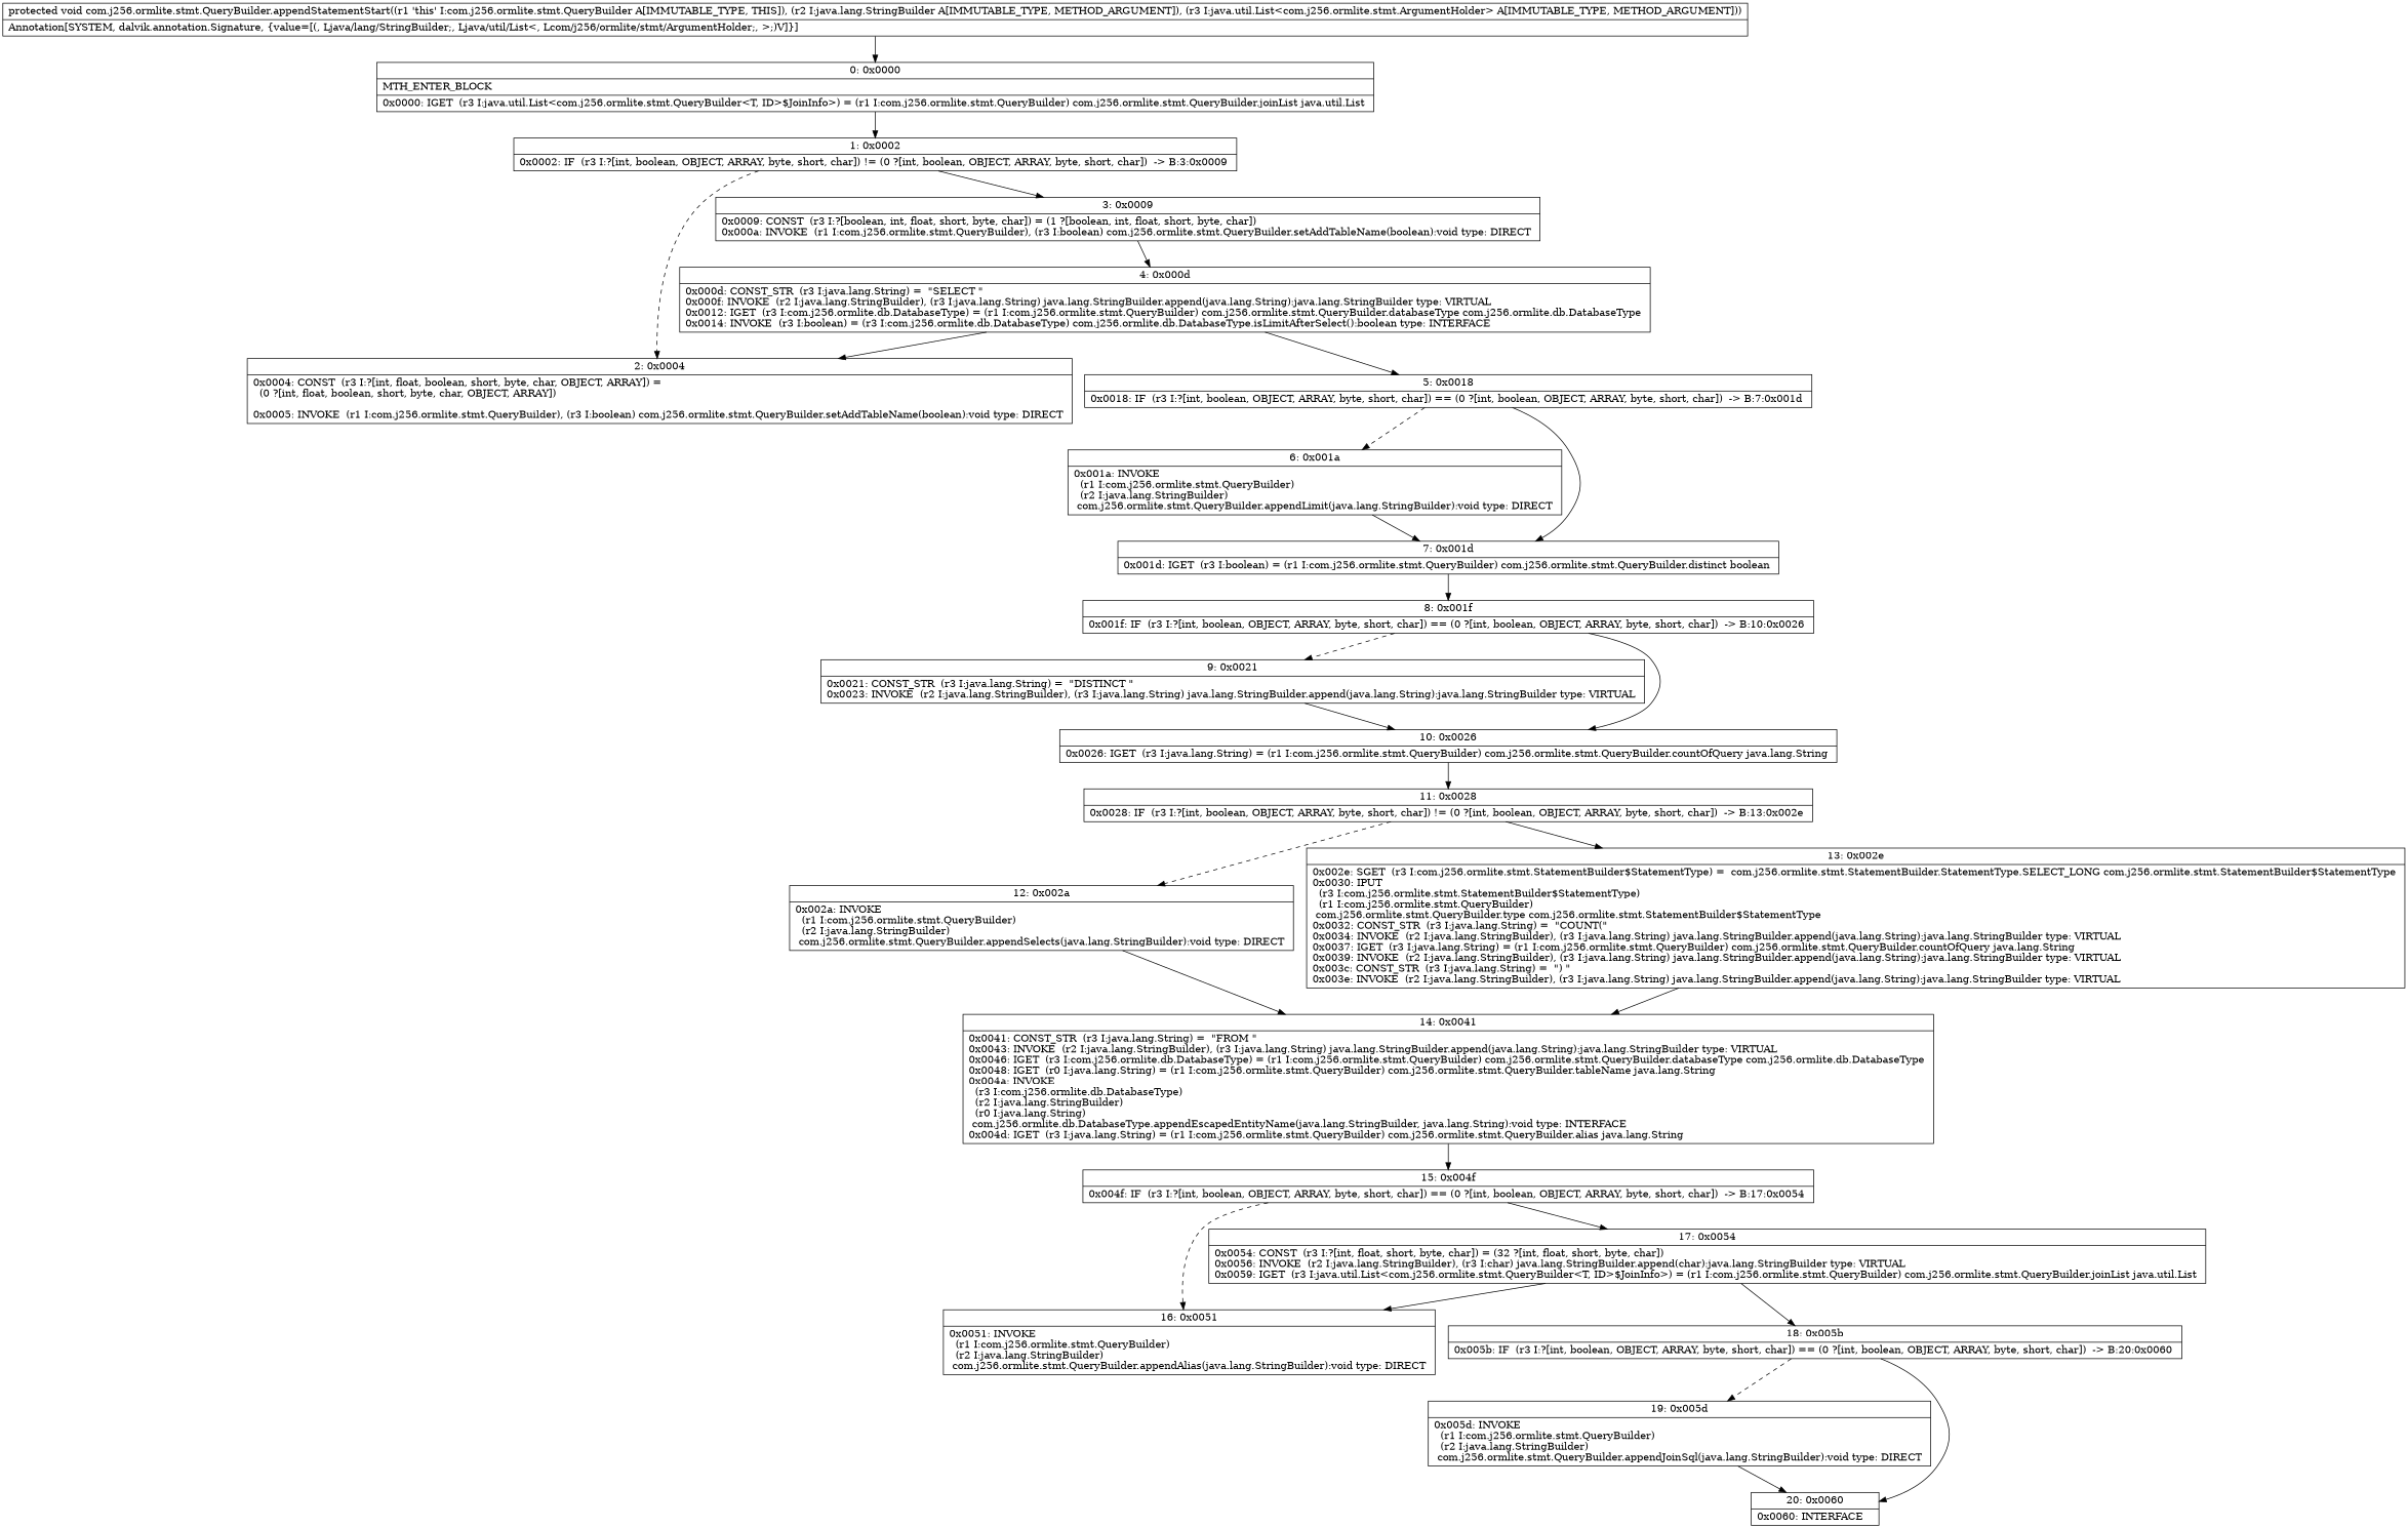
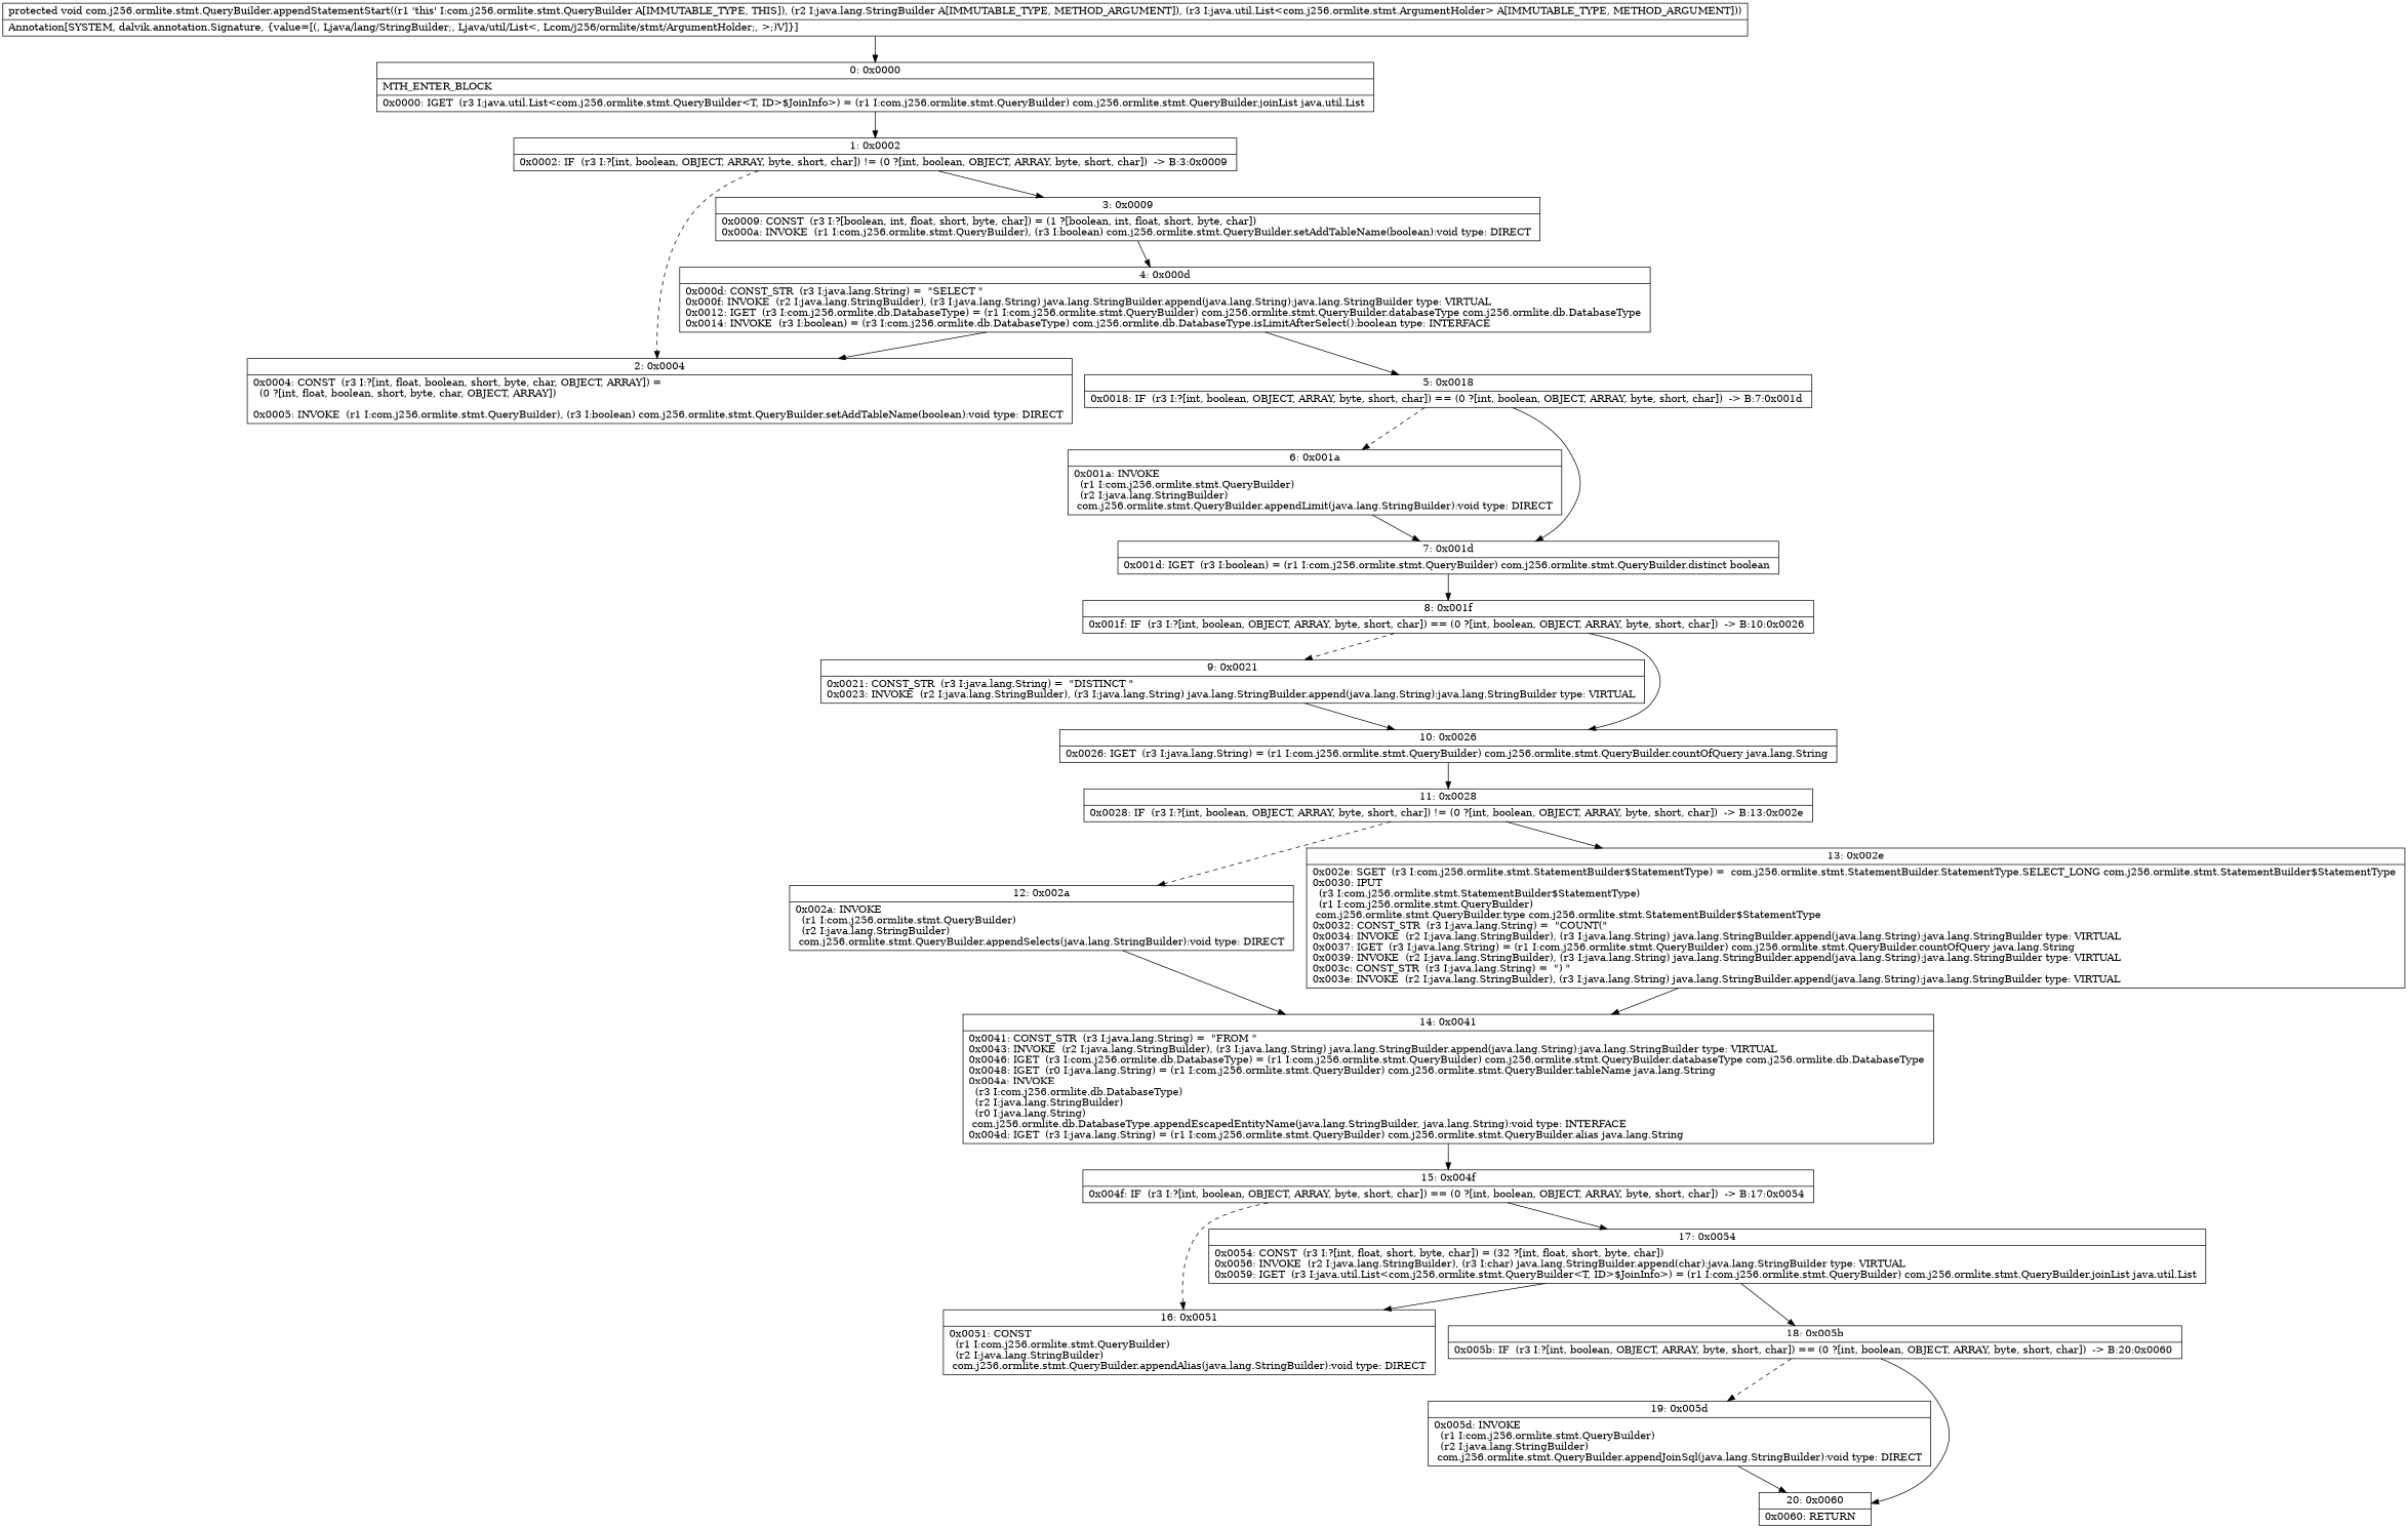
  digraph {
    node [shape=record]
    n1 [label="{0\:\ 0x0000|MTH_ENTER_BLOCK\l|0x0000: IGET  (r3 I:java.util.List\<com.j256.ormlite.stmt.QueryBuilder\<T, ID\>$JoinInfo\>) = (r1 I:com.j256.ormlite.stmt.QueryBuilder) com.j256.ormlite.stmt.QueryBuilder.joinList java.util.List \l}"]
    n2 [label="{1\:\ 0x0002|0x0002: IF  (r3 I:?[int, boolean, OBJECT, ARRAY, byte, short, char]) != (0 ?[int, boolean, OBJECT, ARRAY, byte, short, char])  \-\> B:3:0x0009 \l}"]
    n3 [label="{2\:\ 0x0004|0x0004: CONST  (r3 I:?[int, float, boolean, short, byte, char, OBJECT, ARRAY]) = \l  (0 ?[int, float, boolean, short, byte, char, OBJECT, ARRAY])\l \l0x0005: INVOKE  (r1 I:com.j256.ormlite.stmt.QueryBuilder), (r3 I:boolean) com.j256.ormlite.stmt.QueryBuilder.setAddTableName(boolean):void type: DIRECT \l}"]
    n4 [label="{3\:\ 0x0009|0x0009: CONST  (r3 I:?[boolean, int, float, short, byte, char]) = (1 ?[boolean, int, float, short, byte, char]) \l0x000a: INVOKE  (r1 I:com.j256.ormlite.stmt.QueryBuilder), (r3 I:boolean) com.j256.ormlite.stmt.QueryBuilder.setAddTableName(boolean):void type: DIRECT \l}"]
    n5 [label="{4\:\ 0x000d|0x000d: CONST_STR  (r3 I:java.lang.String) =  \"SELECT \" \l0x000f: INVOKE  (r2 I:java.lang.StringBuilder), (r3 I:java.lang.String) java.lang.StringBuilder.append(java.lang.String):java.lang.StringBuilder type: VIRTUAL \l0x0012: IGET  (r3 I:com.j256.ormlite.db.DatabaseType) = (r1 I:com.j256.ormlite.stmt.QueryBuilder) com.j256.ormlite.stmt.QueryBuilder.databaseType com.j256.ormlite.db.DatabaseType \l0x0014: INVOKE  (r3 I:boolean) = (r3 I:com.j256.ormlite.db.DatabaseType) com.j256.ormlite.db.DatabaseType.isLimitAfterSelect():boolean type: INTERFACE \l}"]
    n6 [label="{5\:\ 0x0018|0x0018: IF  (r3 I:?[int, boolean, OBJECT, ARRAY, byte, short, char]) == (0 ?[int, boolean, OBJECT, ARRAY, byte, short, char])  \-\> B:7:0x001d \l}"]
    n7 [label="{6\:\ 0x001a|0x001a: INVOKE  \l  (r1 I:com.j256.ormlite.stmt.QueryBuilder)\l  (r2 I:java.lang.StringBuilder)\l com.j256.ormlite.stmt.QueryBuilder.appendLimit(java.lang.StringBuilder):void type: DIRECT \l}"]
    n8 [label="{7\:\ 0x001d|0x001d: IGET  (r3 I:boolean) = (r1 I:com.j256.ormlite.stmt.QueryBuilder) com.j256.ormlite.stmt.QueryBuilder.distinct boolean \l}"]
    n9 [label="{8\:\ 0x001f|0x001f: IF  (r3 I:?[int, boolean, OBJECT, ARRAY, byte, short, char]) == (0 ?[int, boolean, OBJECT, ARRAY, byte, short, char])  \-\> B:10:0x0026 \l}"]
    n10 [label="{9\:\ 0x0021|0x0021: CONST_STR  (r3 I:java.lang.String) =  \"DISTINCT \" \l0x0023: INVOKE  (r2 I:java.lang.StringBuilder), (r3 I:java.lang.String) java.lang.StringBuilder.append(java.lang.String):java.lang.StringBuilder type: VIRTUAL \l}"]
    n11 [label="{10\:\ 0x0026|0x0026: IGET  (r3 I:java.lang.String) = (r1 I:com.j256.ormlite.stmt.QueryBuilder) com.j256.ormlite.stmt.QueryBuilder.countOfQuery java.lang.String \l}"]
    n12 [label="{11\:\ 0x0028|0x0028: IF  (r3 I:?[int, boolean, OBJECT, ARRAY, byte, short, char]) != (0 ?[int, boolean, OBJECT, ARRAY, byte, short, char])  \-\> B:13:0x002e \l}"]
    n13 [label="{12\:\ 0x002a|0x002a: INVOKE  \l  (r1 I:com.j256.ormlite.stmt.QueryBuilder)\l  (r2 I:java.lang.StringBuilder)\l com.j256.ormlite.stmt.QueryBuilder.appendSelects(java.lang.StringBuilder):void type: DIRECT \l}"]
    n14 [label="{13\:\ 0x002e|0x002e: SGET  (r3 I:com.j256.ormlite.stmt.StatementBuilder$StatementType) =  com.j256.ormlite.stmt.StatementBuilder.StatementType.SELECT_LONG com.j256.ormlite.stmt.StatementBuilder$StatementType \l0x0030: IPUT  \l  (r3 I:com.j256.ormlite.stmt.StatementBuilder$StatementType)\l  (r1 I:com.j256.ormlite.stmt.QueryBuilder)\l com.j256.ormlite.stmt.QueryBuilder.type com.j256.ormlite.stmt.StatementBuilder$StatementType \l0x0032: CONST_STR  (r3 I:java.lang.String) =  \"COUNT(\" \l0x0034: INVOKE  (r2 I:java.lang.StringBuilder), (r3 I:java.lang.String) java.lang.StringBuilder.append(java.lang.String):java.lang.StringBuilder type: VIRTUAL \l0x0037: IGET  (r3 I:java.lang.String) = (r1 I:com.j256.ormlite.stmt.QueryBuilder) com.j256.ormlite.stmt.QueryBuilder.countOfQuery java.lang.String \l0x0039: INVOKE  (r2 I:java.lang.StringBuilder), (r3 I:java.lang.String) java.lang.StringBuilder.append(java.lang.String):java.lang.StringBuilder type: VIRTUAL \l0x003c: CONST_STR  (r3 I:java.lang.String) =  \") \" \l0x003e: INVOKE  (r2 I:java.lang.StringBuilder), (r3 I:java.lang.String) java.lang.StringBuilder.append(java.lang.String):java.lang.StringBuilder type: VIRTUAL \l}"]
    n15 [label="{14\:\ 0x0041|0x0041: CONST_STR  (r3 I:java.lang.String) =  \"FROM \" \l0x0043: INVOKE  (r2 I:java.lang.StringBuilder), (r3 I:java.lang.String) java.lang.StringBuilder.append(java.lang.String):java.lang.StringBuilder type: VIRTUAL \l0x0046: IGET  (r3 I:com.j256.ormlite.db.DatabaseType) = (r1 I:com.j256.ormlite.stmt.QueryBuilder) com.j256.ormlite.stmt.QueryBuilder.databaseType com.j256.ormlite.db.DatabaseType \l0x0048: IGET  (r0 I:java.lang.String) = (r1 I:com.j256.ormlite.stmt.QueryBuilder) com.j256.ormlite.stmt.QueryBuilder.tableName java.lang.String \l0x004a: INVOKE  \l  (r3 I:com.j256.ormlite.db.DatabaseType)\l  (r2 I:java.lang.StringBuilder)\l  (r0 I:java.lang.String)\l com.j256.ormlite.db.DatabaseType.appendEscapedEntityName(java.lang.StringBuilder, java.lang.String):void type: INTERFACE \l0x004d: IGET  (r3 I:java.lang.String) = (r1 I:com.j256.ormlite.stmt.QueryBuilder) com.j256.ormlite.stmt.QueryBuilder.alias java.lang.String \l}"]
    n16 [label="{15\:\ 0x004f|0x004f: IF  (r3 I:?[int, boolean, OBJECT, ARRAY, byte, short, char]) == (0 ?[int, boolean, OBJECT, ARRAY, byte, short, char])  \-\> B:17:0x0054 \l}"]
-   n17 [label="{16\:\ 0x0051|0x0051: INVOKE  \l  (r1 I:com.j256.ormlite.stmt.QueryBuilder)\l  (r2 I:java.lang.StringBuilder)\l com.j256.ormlite.stmt.QueryBuilder.appendAlias(java.lang.StringBuilder):void type: DIRECT \l}"]
+   n17 [label="{16\:\ 0x0051|0x0051: CONST  \l  (r1 I:com.j256.ormlite.stmt.QueryBuilder)\l  (r2 I:java.lang.StringBuilder)\l com.j256.ormlite.stmt.QueryBuilder.appendAlias(java.lang.StringBuilder):void type: DIRECT \l}"]
    n18 [label="{17\:\ 0x0054|0x0054: CONST  (r3 I:?[int, float, short, byte, char]) = (32 ?[int, float, short, byte, char]) \l0x0056: INVOKE  (r2 I:java.lang.StringBuilder), (r3 I:char) java.lang.StringBuilder.append(char):java.lang.StringBuilder type: VIRTUAL \l0x0059: IGET  (r3 I:java.util.List\<com.j256.ormlite.stmt.QueryBuilder\<T, ID\>$JoinInfo\>) = (r1 I:com.j256.ormlite.stmt.QueryBuilder) com.j256.ormlite.stmt.QueryBuilder.joinList java.util.List \l}"]
    n19 [label="{18\:\ 0x005b|0x005b: IF  (r3 I:?[int, boolean, OBJECT, ARRAY, byte, short, char]) == (0 ?[int, boolean, OBJECT, ARRAY, byte, short, char])  \-\> B:20:0x0060 \l}"]
    n20 [label="{19\:\ 0x005d|0x005d: INVOKE  \l  (r1 I:com.j256.ormlite.stmt.QueryBuilder)\l  (r2 I:java.lang.StringBuilder)\l com.j256.ormlite.stmt.QueryBuilder.appendJoinSql(java.lang.StringBuilder):void type: DIRECT \l}"]
-   n21 [label="{20\:\ 0x0060|0x0060: INTERFACE   \l}"]
+   n21 [label="{20\:\ 0x0060|0x0060: RETURN   \l}"]
    n22 [label="{protected void com.j256.ormlite.stmt.QueryBuilder.appendStatementStart((r1 'this' I:com.j256.ormlite.stmt.QueryBuilder A[IMMUTABLE_TYPE, THIS]), (r2 I:java.lang.StringBuilder A[IMMUTABLE_TYPE, METHOD_ARGUMENT]), (r3 I:java.util.List\<com.j256.ormlite.stmt.ArgumentHolder\> A[IMMUTABLE_TYPE, METHOD_ARGUMENT]))  | Annotation[SYSTEM, dalvik.annotation.Signature, \{value=[(, Ljava\/lang\/StringBuilder;, Ljava\/util\/List\<, Lcom\/j256\/ormlite\/stmt\/ArgumentHolder;, \>;)V]\}]\l}"]
    n1 -> n2
    n2 -> n3 [style=dashed]
    n2 -> n4
    n4 -> n5
    n5 -> n3
    n5 -> n6
    n6 -> n7 [style=dashed]
    n6 -> n8
    n7 -> n8
    n8 -> n9
    n9 -> n10 [style=dashed]
    n9 -> n11
    n10 -> n11
    n11 -> n12
    n12 -> n13 [style=dashed]
    n12 -> n14
    n13 -> n15
    n14 -> n15
    n15 -> n16
    n16 -> n17 [style=dashed]
    n16 -> n18
    n18 -> n17
    n18 -> n19
    n19 -> n20 [style=dashed]
    n19 -> n21
    n20 -> n21
    n22 -> n1
  }
